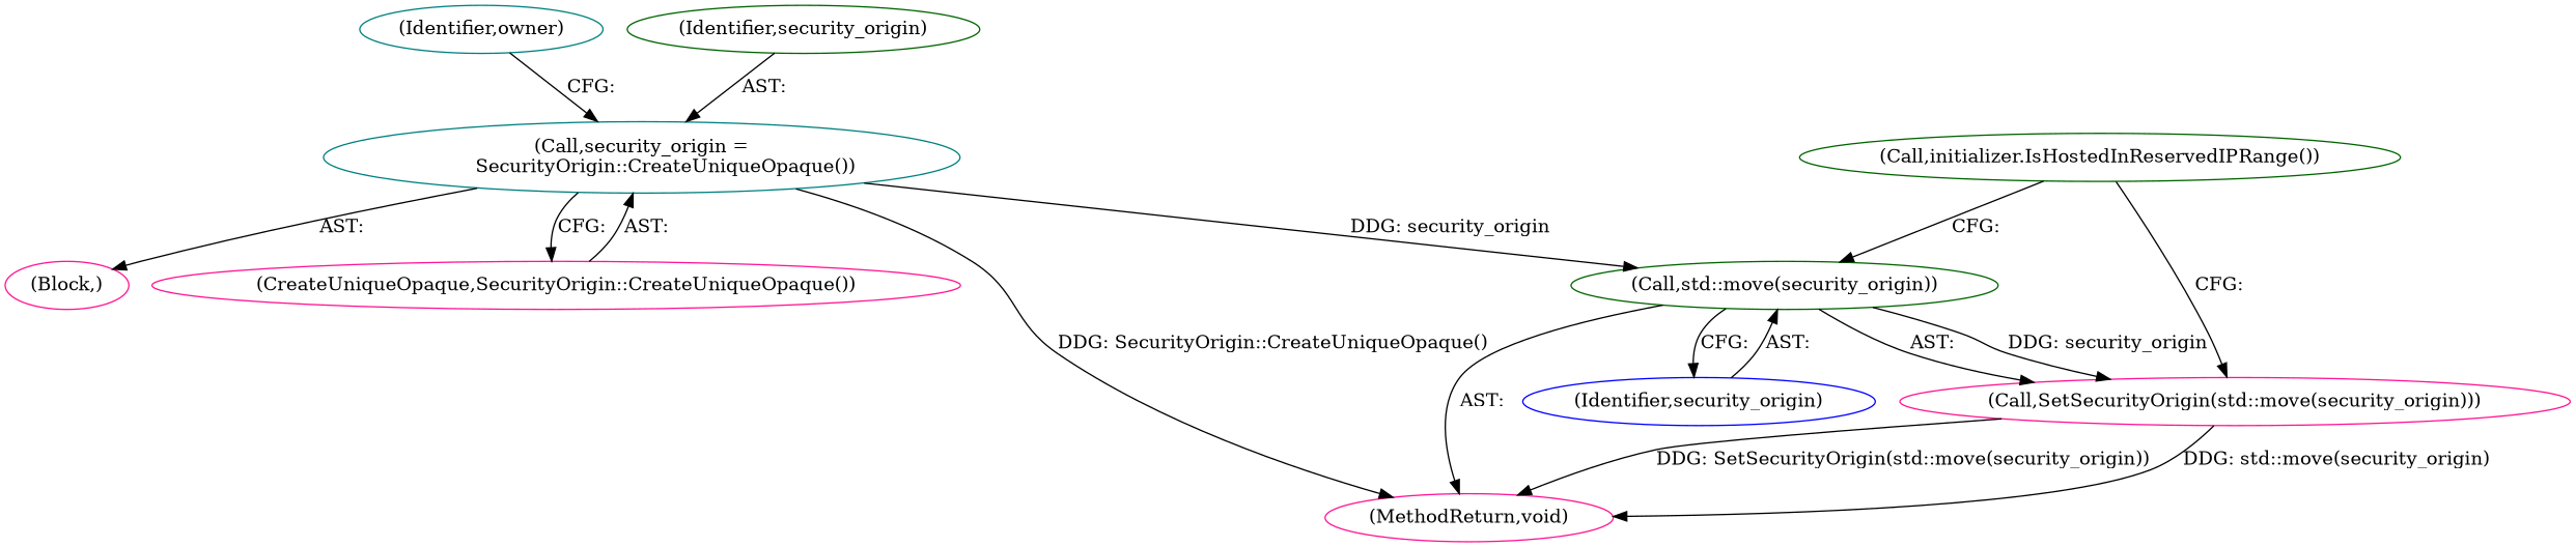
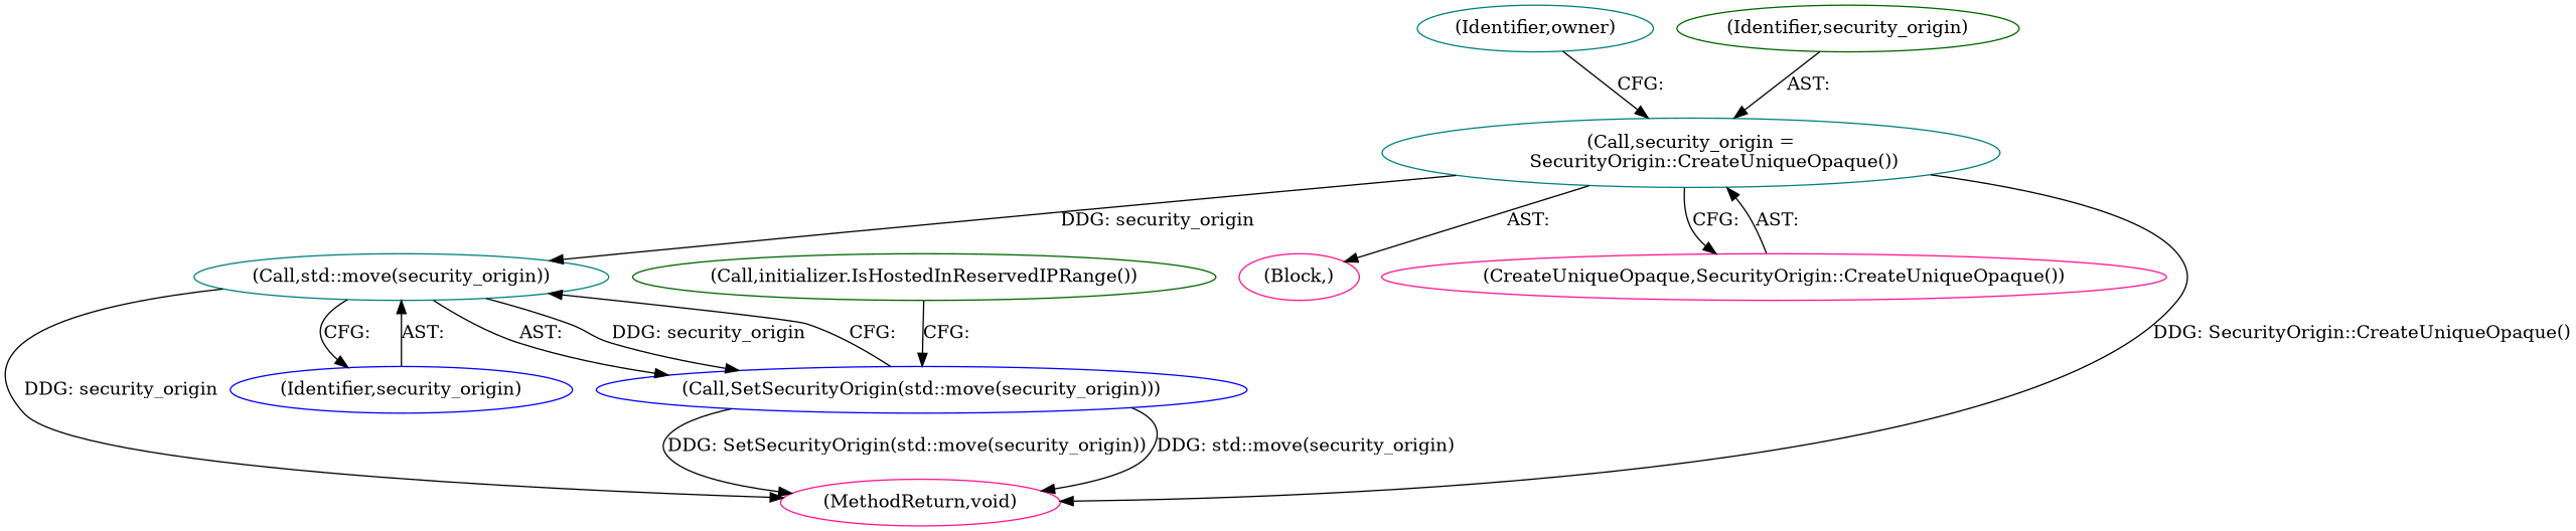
  digraph {
    node [color=darkgreen]
-   n1 [label="(Call,std::move(security_origin))"]
-   n2 [color=deeppink label="(Call,SetSecurityOrigin(std::move(security_origin)))"]
+   n1 [color=teal label="(Call,std::move(security_origin))"]
+   n2 [color=blue label="(Call,SetSecurityOrigin(std::move(security_origin)))"]
    n3 [color=deeppink label="(MethodReturn,void)"]
    n4 [color=blue label="(Identifier,security_origin)"]
    n5 [color=teal label="(Call,security_origin =\n        SecurityOrigin::CreateUniqueOpaque())"]
    n6 [color=deeppink label="(Block,)"]
    n7 [color=deeppink label="(CreateUniqueOpaque,SecurityOrigin::CreateUniqueOpaque())"]
    n8 [color=teal label="(Identifier,owner)"]
    n9 [label="(Call,initializer.IsHostedInReservedIPRange())"]
    n10 [label="(Identifier,security_origin)"]
    n1 -> n2 [label="AST: "]
    n1 -> n2 [label="DDG: security_origin"]
-   n1 -> n3 [label="AST: "]
+   n1 -> n3 [label="DDG: security_origin"]
    n1 -> n4 [label="CFG: "]
-   n9 -> n1 [label="CFG: "]
+   n2 -> n1 [label="CFG: "]
    n2 -> n3 [label="DDG: SetSecurityOrigin(std::move(security_origin))"]
    n2 -> n3 [label="DDG: std::move(security_origin)"]
    n4 -> n1 [label="AST: "]
    n5 -> n1 [label="DDG: security_origin"]
    n5 -> n3 [label="DDG: SecurityOrigin::CreateUniqueOpaque()"]
    n5 -> n6 [label="AST: "]
    n5 -> n7 [label="CFG: "]
    n7 -> n5 [label="AST: "]
    n8 -> n5 [label="CFG: "]
    n9 -> n2 [label="CFG: "]
    n10 -> n5 [label="AST: "]
  }
